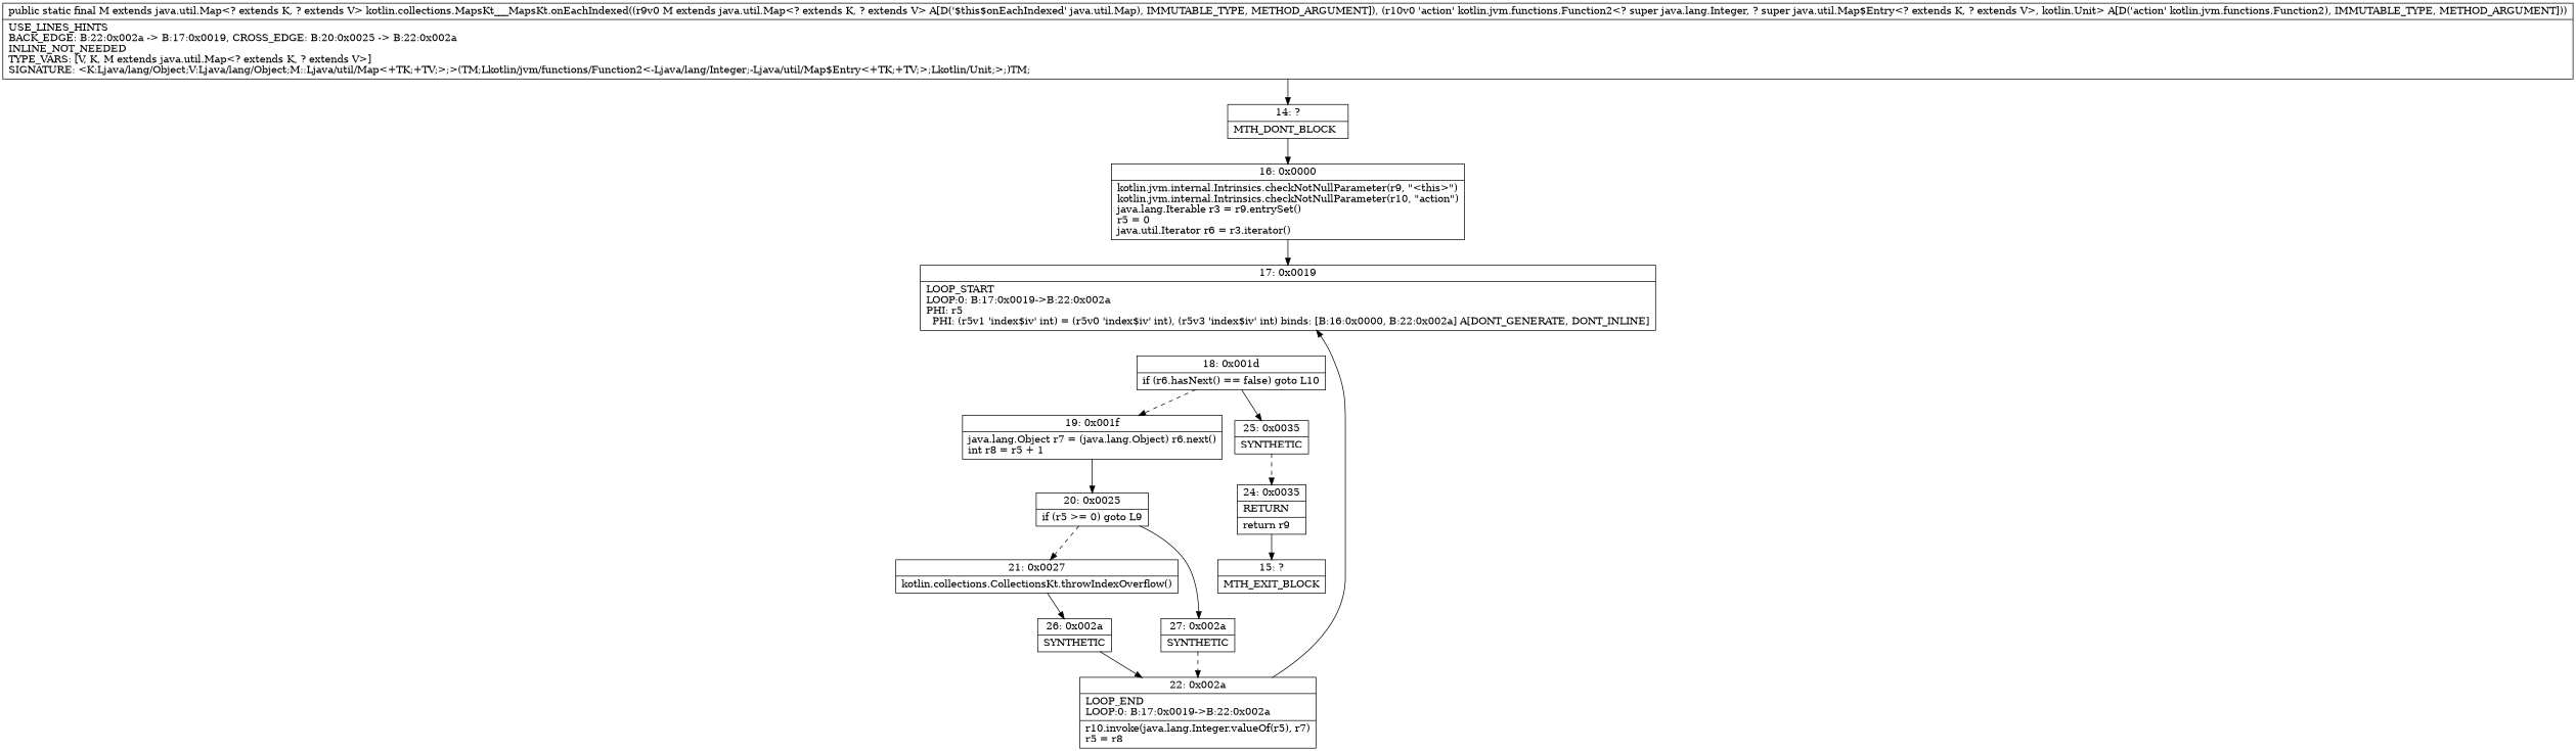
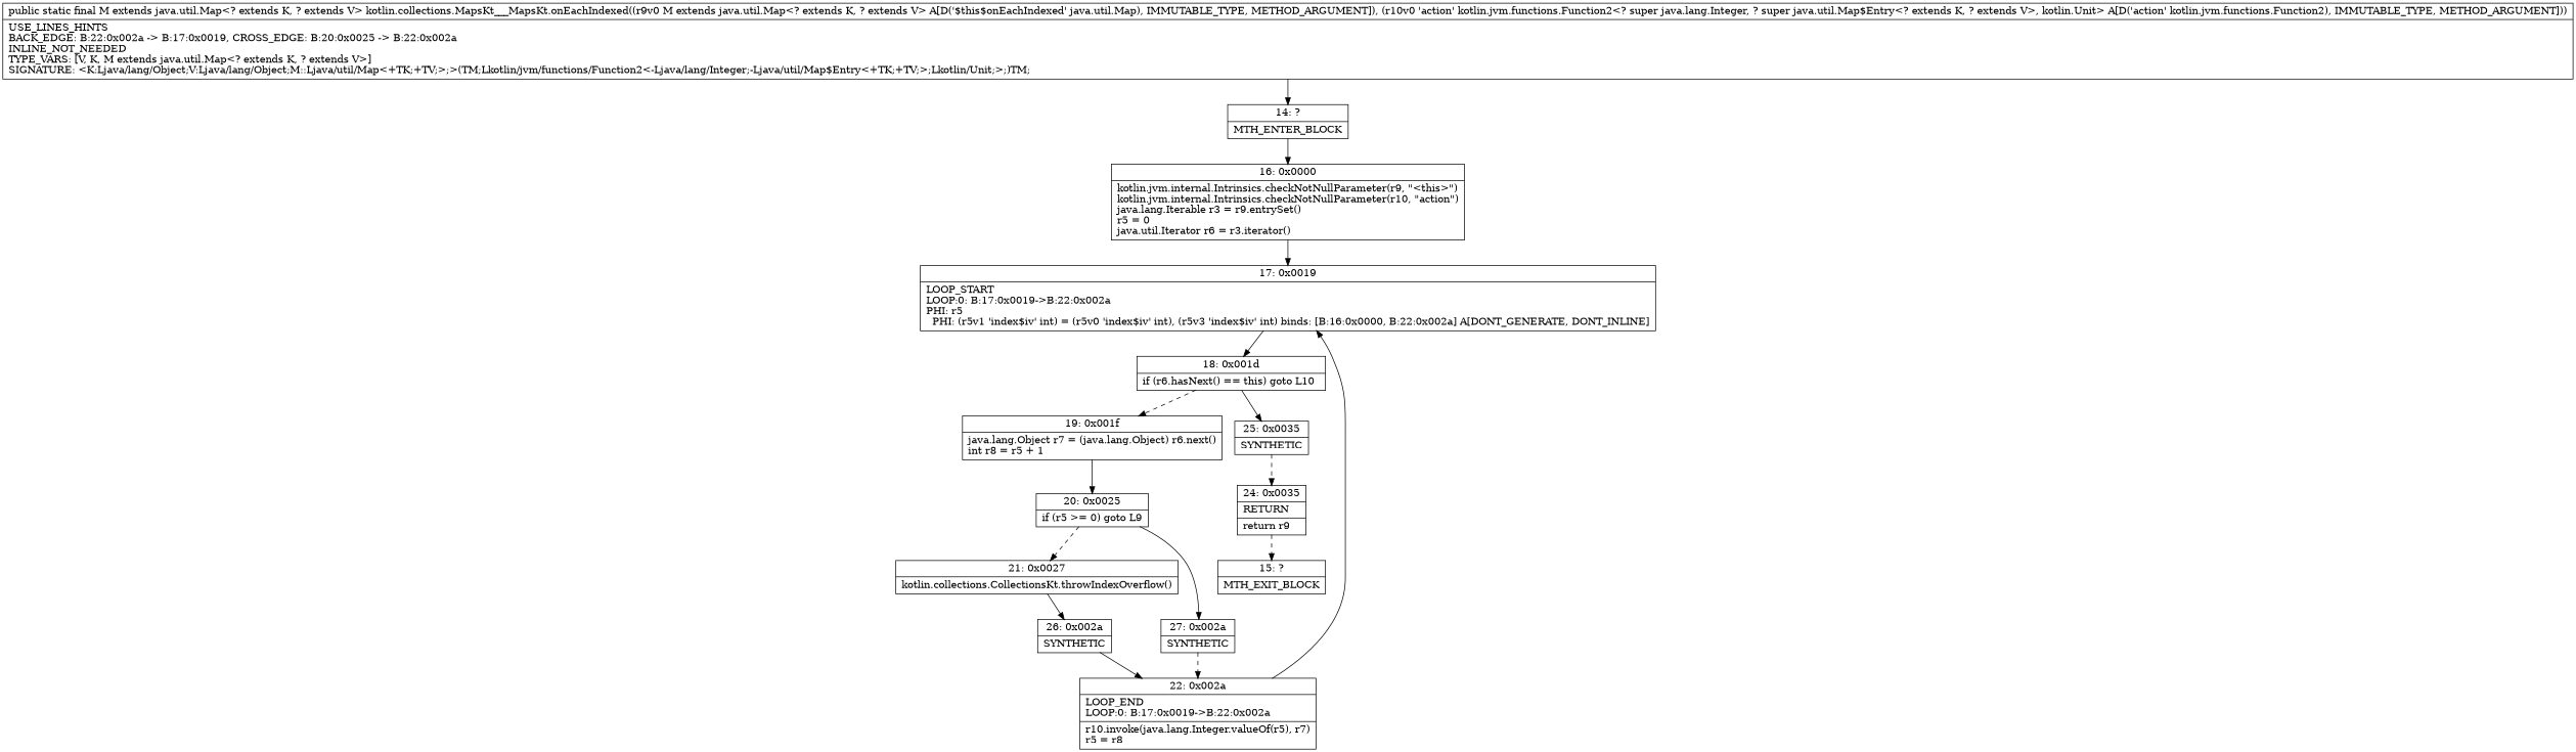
  digraph {
    node [shape=record]
-   n1 [label="{14\:\ ?|MTH_DONT_BLOCK\l}"]
+   n1 [label="{14\:\ ?|MTH_ENTER_BLOCK\l}"]
    n2 [label="{16\:\ 0x0000|kotlin.jvm.internal.Intrinsics.checkNotNullParameter(r9, \"\<this\>\")\lkotlin.jvm.internal.Intrinsics.checkNotNullParameter(r10, \"action\")\ljava.lang.Iterable r3 = r9.entrySet()\lr5 = 0\ljava.util.Iterator r6 = r3.iterator()\l}"]
    n3 [label="{17\:\ 0x0019|LOOP_START\lLOOP:0: B:17:0x0019\-\>B:22:0x002a\lPHI: r5 \l  PHI: (r5v1 'index$iv' int) = (r5v0 'index$iv' int), (r5v3 'index$iv' int) binds: [B:16:0x0000, B:22:0x002a] A[DONT_GENERATE, DONT_INLINE]\l}"]
-   n4 [label="{18\:\ 0x001d|if (r6.hasNext() == false) goto L10\l}"]
+   n4 [label="{18\:\ 0x001d|if (r6.hasNext() == this) goto L10\l}"]
    n5 [label="{19\:\ 0x001f|java.lang.Object r7 = (java.lang.Object) r6.next()\lint r8 = r5 + 1\l}"]
    n6 [label="{25\:\ 0x0035|SYNTHETIC\l}"]
    n7 [label="{20\:\ 0x0025|if (r5 \>= 0) goto L9\l}"]
    n8 [label="{24\:\ 0x0035|RETURN\l|return r9\l}"]
    n9 [label="{21\:\ 0x0027|kotlin.collections.CollectionsKt.throwIndexOverflow()\l}"]
    n10 [label="{27\:\ 0x002a|SYNTHETIC\l}"]
    n11 [label="{26\:\ 0x002a|SYNTHETIC\l}"]
    n12 [label="{22\:\ 0x002a|LOOP_END\lLOOP:0: B:17:0x0019\-\>B:22:0x002a\l|r10.invoke(java.lang.Integer.valueOf(r5), r7)\lr5 = r8\l}"]
    n13 [label="{15\:\ ?|MTH_EXIT_BLOCK\l}"]
    n14 [label="{public static final M extends java.util.Map\<? extends K, ? extends V\> kotlin.collections.MapsKt___MapsKt.onEachIndexed((r9v0 M extends java.util.Map\<? extends K, ? extends V\> A[D('$this$onEachIndexed' java.util.Map), IMMUTABLE_TYPE, METHOD_ARGUMENT]), (r10v0 'action' kotlin.jvm.functions.Function2\<? super java.lang.Integer, ? super java.util.Map$Entry\<? extends K, ? extends V\>, kotlin.Unit\> A[D('action' kotlin.jvm.functions.Function2), IMMUTABLE_TYPE, METHOD_ARGUMENT]))  | USE_LINES_HINTS\lBACK_EDGE: B:22:0x002a \-\> B:17:0x0019, CROSS_EDGE: B:20:0x0025 \-\> B:22:0x002a\lINLINE_NOT_NEEDED\lTYPE_VARS: [V, K, M extends java.util.Map\<? extends K, ? extends V\>]\lSIGNATURE: \<K:Ljava\/lang\/Object;V:Ljava\/lang\/Object;M::Ljava\/util\/Map\<+TK;+TV;\>;\>(TM;Lkotlin\/jvm\/functions\/Function2\<\-Ljava\/lang\/Integer;\-Ljava\/util\/Map$Entry\<+TK;+TV;\>;Lkotlin\/Unit;\>;)TM;\l}"]
    n1 -> n2
    n2 -> n3
+   n3 -> n4
    n4 -> n5 [style=dashed]
    n4 -> n6
    n5 -> n7
    n6 -> n8 [style=dashed]
    n7 -> n9 [style=dashed]
    n7 -> n10
-   n8 -> n13
+   n8 -> n13 [style=dashed]
    n9 -> n11
    n10 -> n12 [style=dashed]
    n11 -> n12
    n12 -> n3
    n14 -> n1
  }
